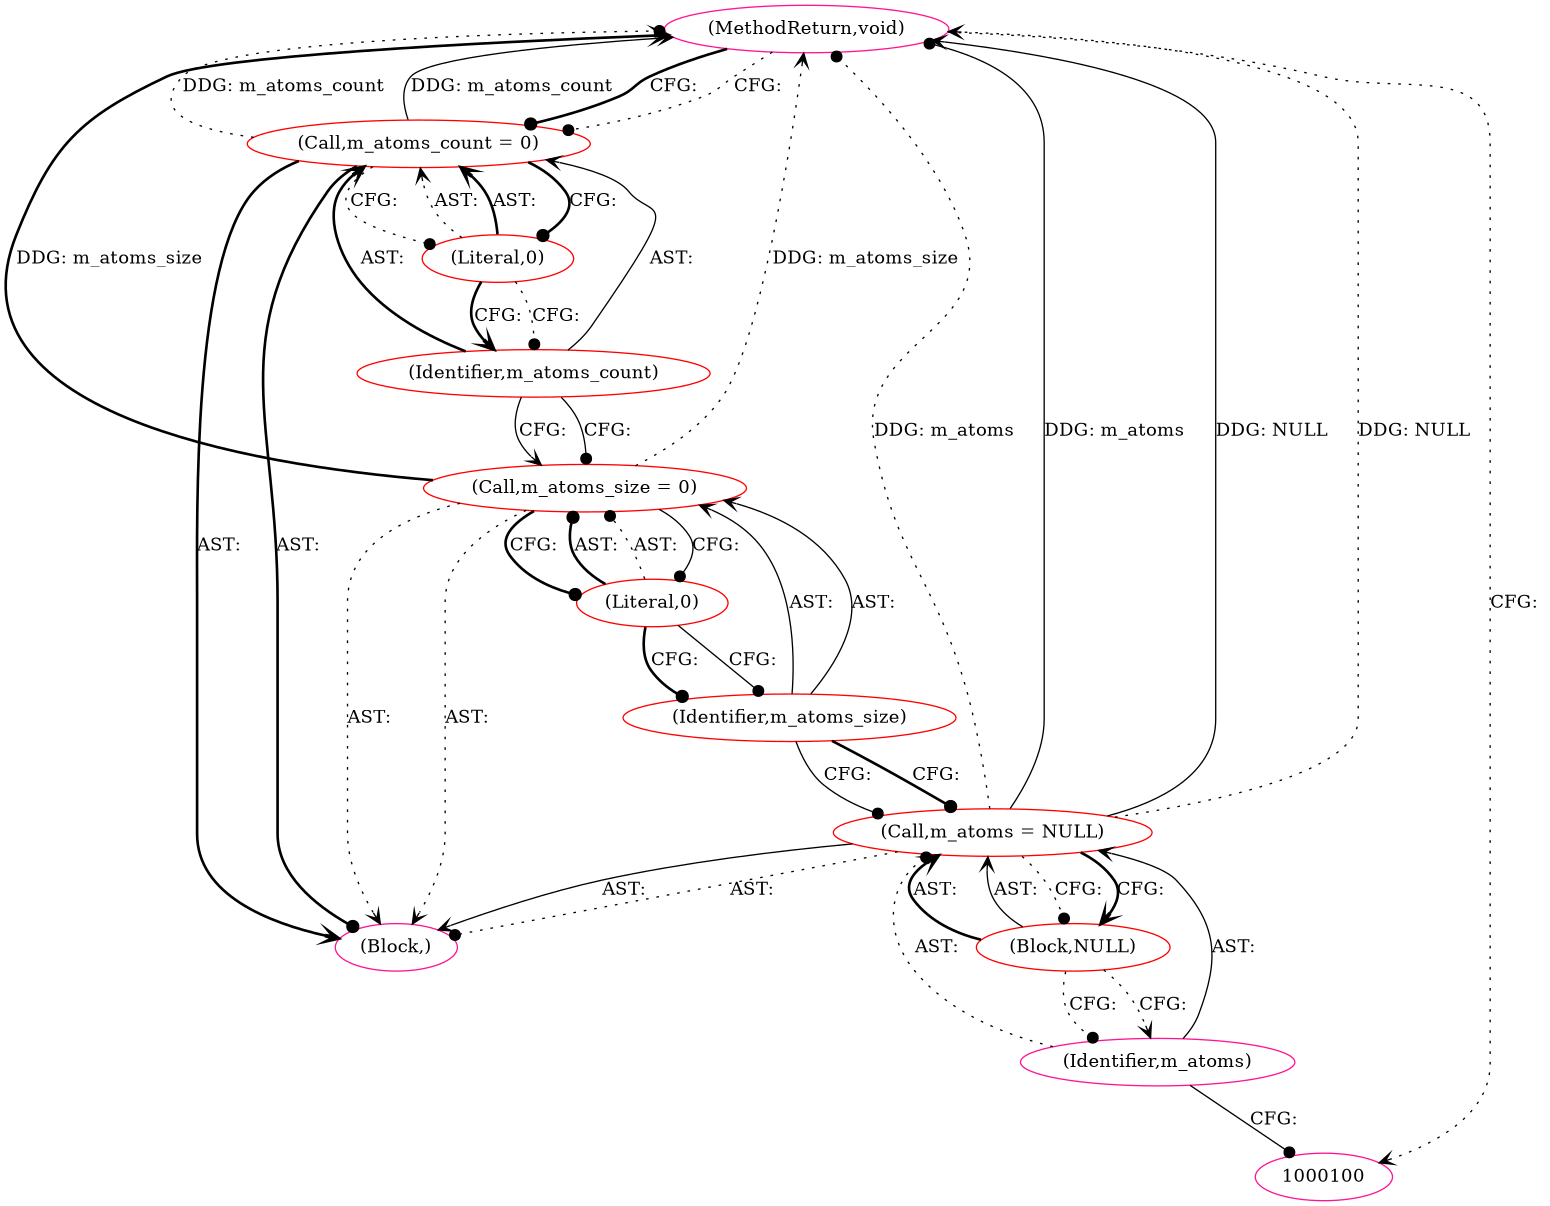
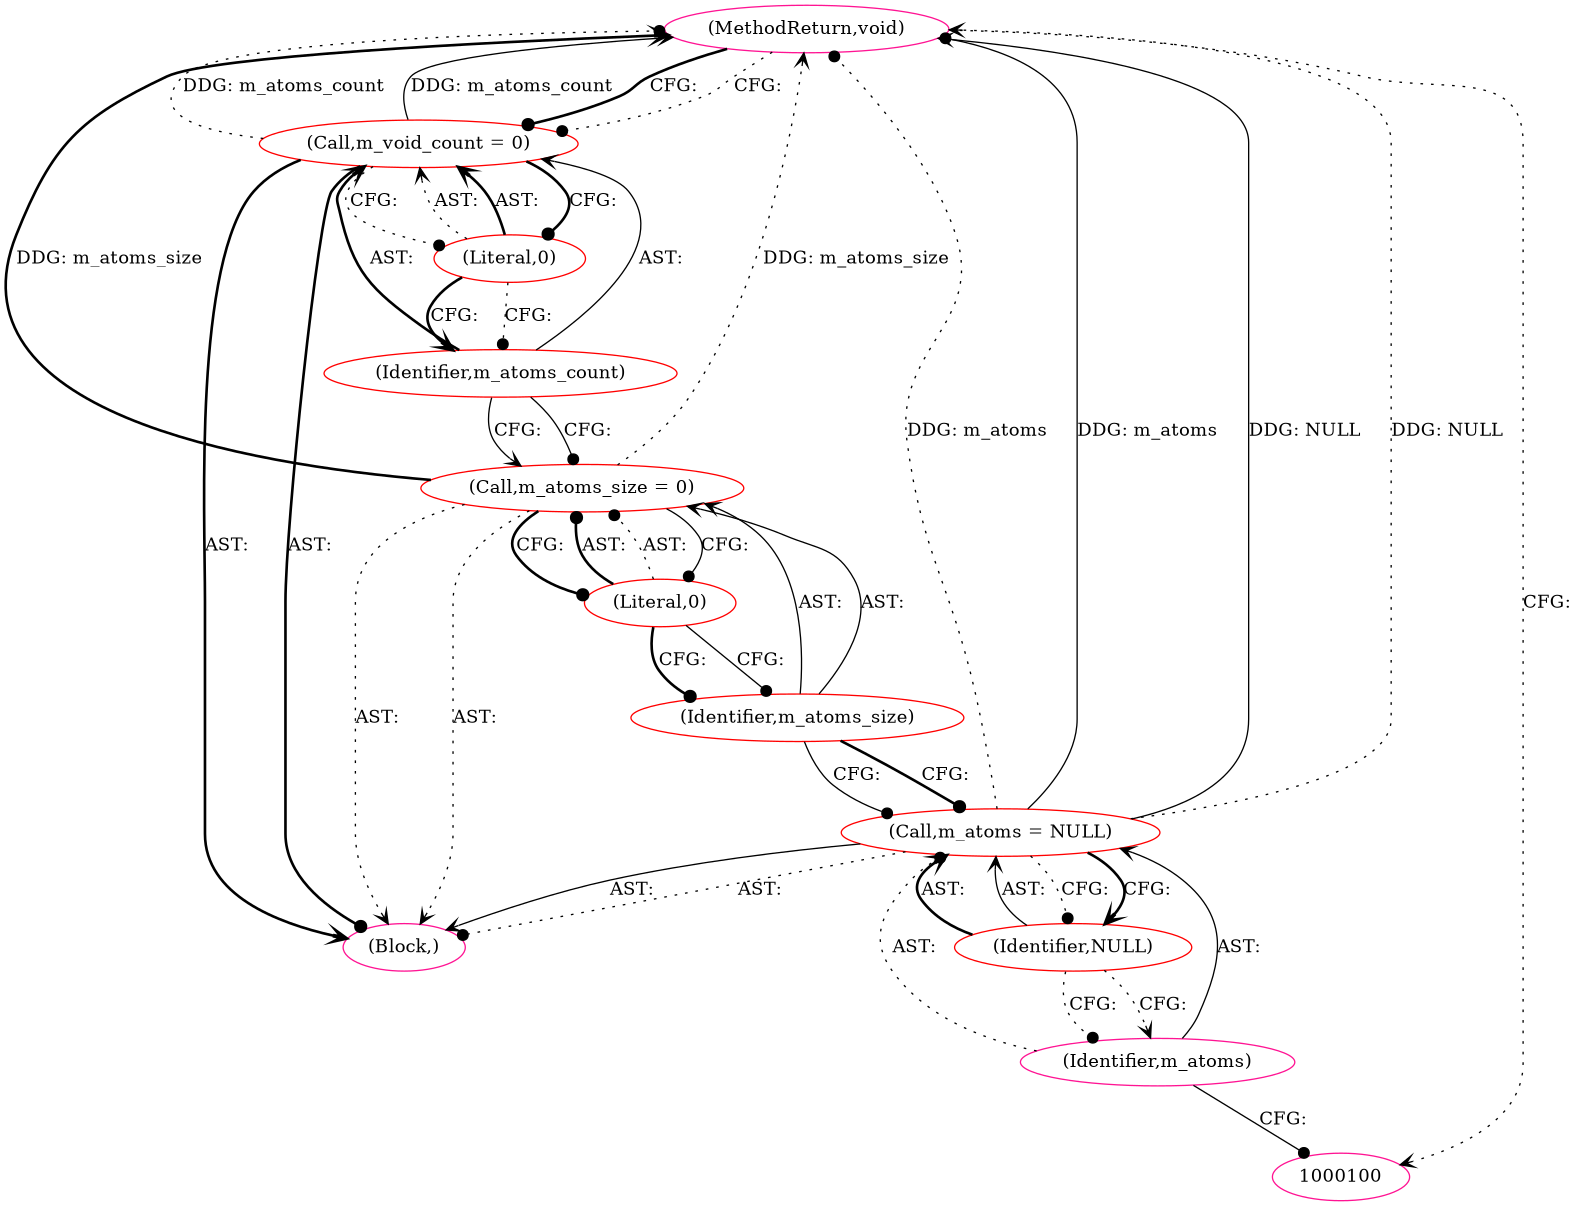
  digraph {
    node [color=red]
    edge [arrowhead=dot style=dotted]
    n1 [color=deeppink label="(MethodReturn,void)"]
-   n2 [label="(Call,m_atoms_count = 0)"]
+   n2 [label="(Call,m_void_count = 0)"]
    1000100 [color=deeppink]
    n4 [color=deeppink label="(Block,)"]
    n5 [label="(Literal,0)"]
-   n6 [label="(Block,NULL)"]
+   n6 [label="(Identifier,NULL)"]
    n7 [label="(Call,m_atoms = NULL)"]
    n8 [color=deeppink label="(Identifier,m_atoms)"]
    n9 [label="(Literal,0)"]
    n10 [label="(Call,m_atoms_size = 0)"]
    n11 [label="(Identifier,m_atoms_size)"]
    n12 [label="(Identifier,m_atoms_count)"]
    n1 -> n2 [label="CFG: " style=bold]
    n1 -> n2 [label="CFG: "]
    n1 -> 1000100 [arrowhead=vee label="CFG: "]
    n2 -> n1 [label="DDG: m_atoms_count"]
    n2 -> n1 [arrowhead=vee label="DDG: m_atoms_count" style=solid]
    n2 -> n4 [arrowhead=vee label="AST: " style=bold]
    n2 -> n4 [label="AST: " style=bold]
    n2 -> n5 [label="CFG: " style=bold]
    n2 -> n5 [label="CFG: "]
    n5 -> n2 [arrowhead=vee label="AST: "]
    n5 -> n2 [arrowhead=vee label="AST: " style=bold]
    n5 -> n12 [arrowhead=vee label="CFG: " style=bold]
    n5 -> n12 [label="CFG: "]
    n6 -> n7 [arrowhead=vee label="AST: " style=bold]
    n6 -> n7 [arrowhead=vee label="AST: " style=solid]
    n6 -> n8 [arrowhead=vee label="CFG: "]
    n6 -> n8 [label="CFG: "]
    n7 -> n1 [arrowhead=vee label="DDG: NULL"]
    n7 -> n1 [label="DDG: m_atoms"]
    n7 -> n1 [arrowhead=vee label="DDG: NULL" style=solid]
    n7 -> n1 [label="DDG: m_atoms" style=solid]
    n7 -> n4 [label="AST: "]
    n7 -> n4 [arrowhead=vee label="AST: " style=solid]
    n7 -> n6 [label="CFG: "]
    n7 -> n6 [arrowhead=vee label="CFG: " style=bold]
    n8 -> 1000100 [label="CFG: " style=solid]
    n8 -> n7 [arrowhead=vee label="AST: " style=solid]
    n8 -> n7 [label="AST: "]
    n9 -> n10 [label="AST: " style=bold]
    n9 -> n10 [label="AST: "]
    n9 -> n11 [label="CFG: " style=bold]
    n9 -> n11 [label="CFG: " style=solid]
    n10 -> n1 [arrowhead=vee label="DDG: m_atoms_size"]
    n10 -> n1 [arrowhead=vee label="DDG: m_atoms_size" style=bold]
    n10 -> n4 [arrowhead=vee label="AST: "]
    n10 -> n4 [arrowhead=vee label="AST: "]
    n10 -> n9 [label="CFG: " style=solid]
    n10 -> n9 [label="CFG: " style=bold]
    n11 -> n7 [label="CFG: " style=solid]
    n11 -> n7 [label="CFG: " style=bold]
    n11 -> n10 [arrowhead=vee label="AST: " style=solid]
    n11 -> n10 [arrowhead=vee label="AST: " style=solid]
    n12 -> n2 [arrowhead=vee label="AST: " style=bold]
    n12 -> n2 [arrowhead=vee label="AST: " style=solid]
    n12 -> n10 [label="CFG: " style=solid]
    n12 -> n10 [arrowhead=vee label="CFG: " style=solid]
  }
